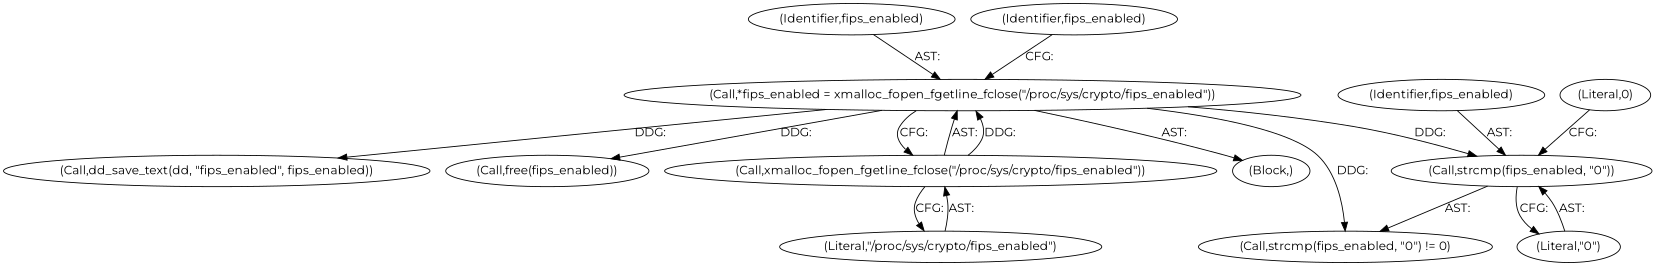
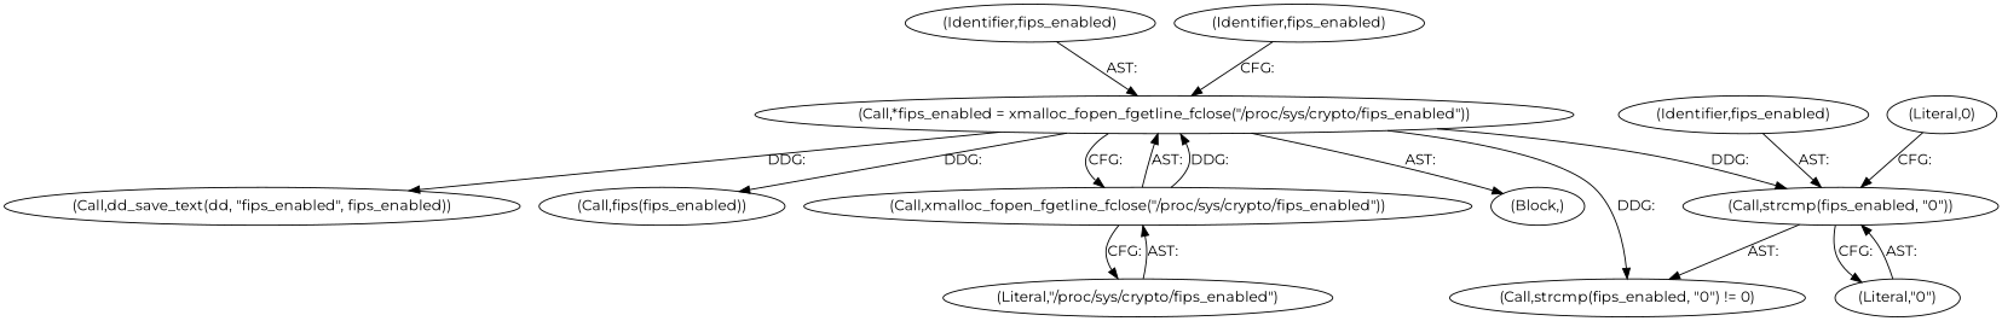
  digraph {
    fontname=Montserrat
    node [fontname=Montserrat]
    edge [fontname=Montserrat]
    n1 [label="(Call,strcmp(fips_enabled, \"0\"))"]
    n2 [label="(Call,strcmp(fips_enabled, \"0\") != 0)"]
    n3 [label="(Literal,\"0\")"]
    n4 [label="(Call,*fips_enabled = xmalloc_fopen_fgetline_fclose(\"/proc/sys/crypto/fips_enabled\"))"]
    n5 [label="(Call,xmalloc_fopen_fgetline_fclose(\"/proc/sys/crypto/fips_enabled\"))"]
    n6 [label="(Call,dd_save_text(dd, \"fips_enabled\", fips_enabled))"]
-   n7 [label="(Call,free(fips_enabled))"]
+   n7 [label="(Call,fips(fips_enabled))"]
    n8 [label="(Block,)"]
    n9 [label="(Literal,\"/proc/sys/crypto/fips_enabled\")"]
    n10 [label="(Identifier,fips_enabled)"]
    n11 [label="(Identifier,fips_enabled)"]
    n12 [label="(Identifier,fips_enabled)"]
    n13 [label="(Literal,0)"]
    n1 -> n2 [label="AST: "]
    n1 -> n3 [label="CFG: "]
    n3 -> n1 [label="AST: "]
    n4 -> n1 [label="DDG: "]
    n4 -> n2 [label="DDG: "]
    n4 -> n5 [label="CFG: "]
    n4 -> n6 [label="DDG: "]
    n4 -> n7 [label="DDG: "]
    n4 -> n8 [label="AST: "]
    n5 -> n4 [label="AST: "]
    n5 -> n4 [label="DDG: "]
    n5 -> n9 [label="CFG: "]
    n9 -> n5 [label="AST: "]
    n10 -> n4 [label="AST: "]
    n11 -> n1 [label="AST: "]
    n12 -> n4 [label="CFG: "]
    n13 -> n1 [label="CFG: "]
  }
